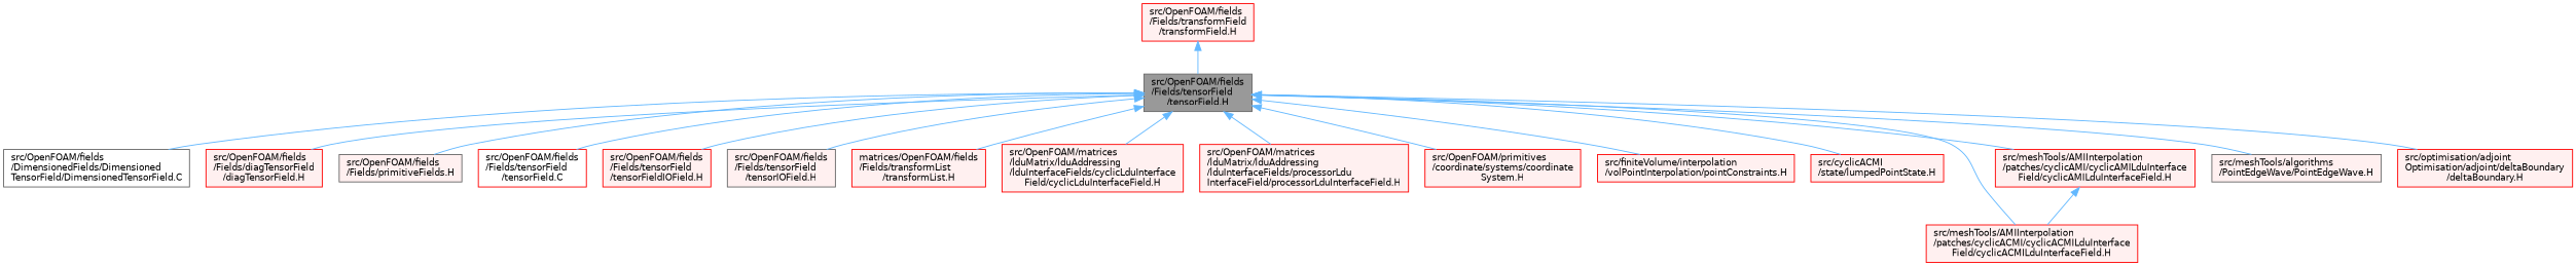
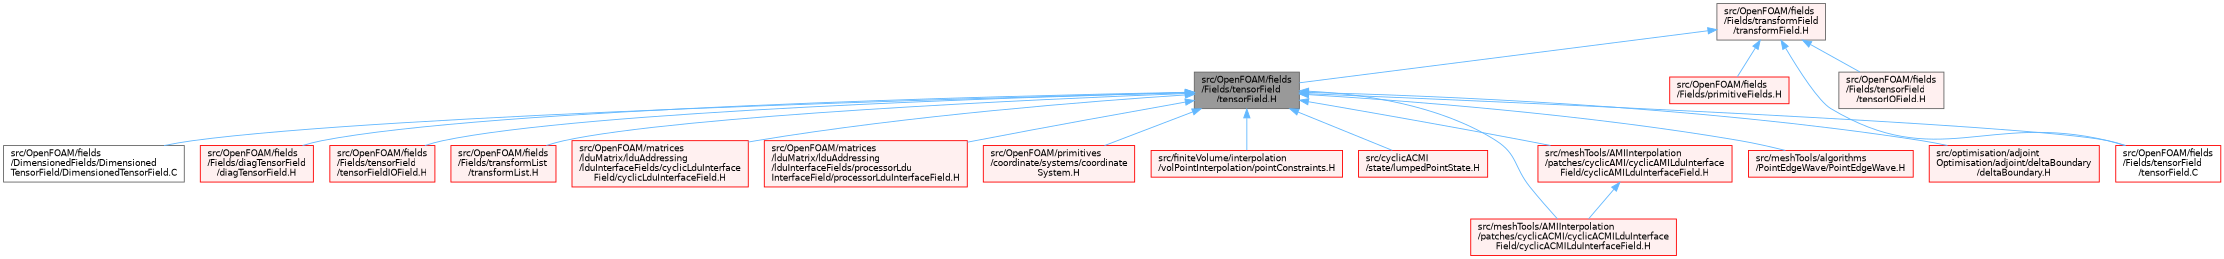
  digraph {
    node [color=red fillcolor="#FFF0F0" fontname=Helvetica fontsize=10 shape=box style=filled]
    edge [color=steelblue1 dir=back fontname=Helvetica fontsize=10 labelfontname=Helvetica labelfontsize=10 style=solid]
    n1 [color=gray40 fillcolor=grey60 fontcolor=black height=0.2 label="src/OpenFOAM/fields\l/Fields/tensorField\l/tensorField.H" width=0.4]
    n2 [color=grey40 fillcolor=white height=0.2 label="src/OpenFOAM/fields\l/DimensionedFields/Dimensioned\lTensorField/DimensionedTensorField.C" width=0.4]
    n3 [height=0.2 label="src/OpenFOAM/fields\l/Fields/diagTensorField\l/diagTensorField.H" width=0.4]
-   n4 [color=grey40 height=0.2 label="src/OpenFOAM/fields\l/Fields/primitiveFields.H" width=0.4]
+   n4 [height=0.2 label="src/OpenFOAM/fields\l/Fields/primitiveFields.H" width=0.4]
    n5 [fillcolor=white height=0.2 label="src/OpenFOAM/fields\l/Fields/tensorField\l/tensorField.C" width=0.4]
    n6 [height=0.2 label="src/OpenFOAM/fields\l/Fields/tensorField\l/tensorFieldIOField.H" width=0.4]
    n7 [color=grey40 height=0.2 label="src/OpenFOAM/fields\l/Fields/tensorField\l/tensorIOField.H" width=0.4]
-   n8 [height=0.2 label="matrices/OpenFOAM/fields\l/Fields/transformList\l/transformList.H" width=0.4]
+   n8 [height=0.2 label="src/OpenFOAM/fields\l/Fields/transformList\l/transformList.H" width=0.4]
    n9 [height=0.2 label="src/OpenFOAM/matrices\l/lduMatrix/lduAddressing\l/lduInterfaceFields/cyclicLduInterface\lField/cyclicLduInterfaceField.H" width=0.4]
    n10 [height=0.2 label="src/OpenFOAM/matrices\l/lduMatrix/lduAddressing\l/lduInterfaceFields/processorLdu\lInterfaceField/processorLduInterfaceField.H" width=0.4]
    n11 [height=0.2 label="src/OpenFOAM/primitives\l/coordinate/systems/coordinate\lSystem.H" width=0.4]
    n12 [height=0.2 label="src/finiteVolume/interpolation\l/volPointInterpolation/pointConstraints.H" width=0.4]
    n13 [height=0.2 label="src/cyclicACMI\l/state/lumpedPointState.H" width=0.4]
    n14 [height=0.2 label="src/meshTools/AMIInterpolation\l/patches/cyclicACMI/cyclicACMILduInterface\lField/cyclicACMILduInterfaceField.H" width=0.4]
    n15 [height=0.2 label="src/meshTools/AMIInterpolation\l/patches/cyclicAMI/cyclicAMILduInterface\lField/cyclicAMILduInterfaceField.H" width=0.4]
-   n16 [color=grey40 height=0.2 label="src/meshTools/algorithms\l/PointEdgeWave/PointEdgeWave.H" width=0.4]
+   n16 [height=0.2 label="src/meshTools/algorithms\l/PointEdgeWave/PointEdgeWave.H" width=0.4]
    n17 [height=0.2 label="src/optimisation/adjoint\lOptimisation/adjoint/deltaBoundary\l/deltaBoundary.H" width=0.4]
-   n18 [height=0.2 label="src/OpenFOAM/fields\l/Fields/transformField\l/transformField.H" width=0.4]
+   n18 [color=grey40 height=0.2 label="src/OpenFOAM/fields\l/Fields/transformField\l/transformField.H" width=0.4]
    n1 -> n2
    n1 -> n3
-   n1 -> n4
+   n18 -> n4
    n1 -> n5
    n1 -> n6
-   n1 -> n7
+   n18 -> n7
    n1 -> n8
    n1 -> n9
    n1 -> n10
    n1 -> n11
    n1 -> n12
    n1 -> n13
    n1 -> n14
    n1 -> n15
    n1 -> n16
    n1 -> n17
    n15 -> n14
    n18 -> n1
+   n18 -> n5
  }
